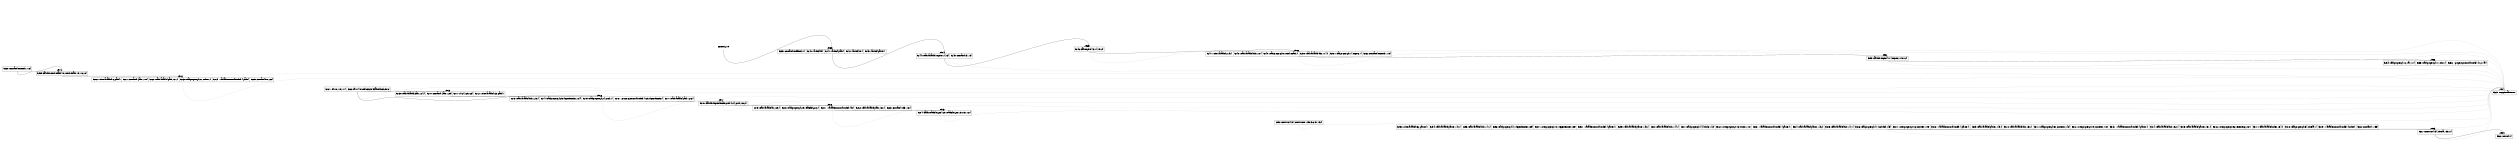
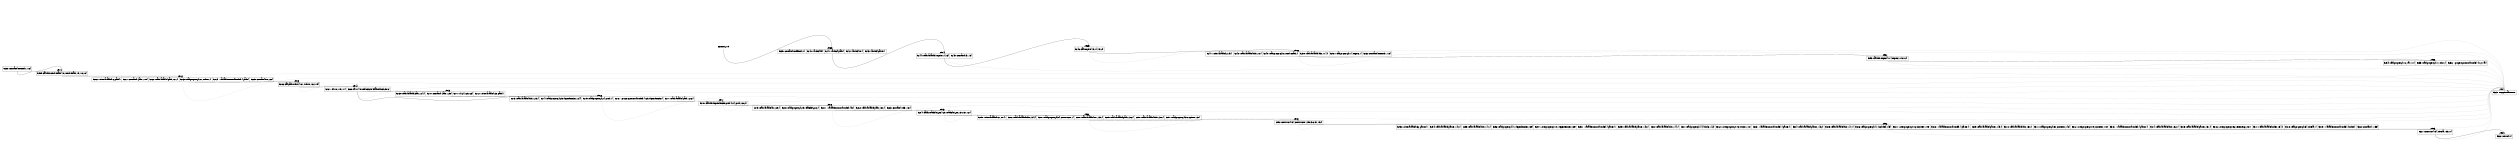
  digraph {
    rankdir=LR
    node [shape=record]
    edge [headport=n tailport=s]
    BB_entry179 [shape=none]
    n2 [label="{9239: constant[undefined,v1]|9240: vardecl['fs']|9241: vardecl['path']|9242: vardecl['str']|9243: vardecl['parser']}"]
    n3 [label="{9244: read-variable['require',v4,v3]|9245: constant[\"fs\",v5]}"]
    n4 [label="{9246: call-require [v3,v4,v5,v2]}"]
    n5 [label="{9323: exceptional-return}"]
    n6 [label="{9247: write-variable[v2,'fs']*|9248: read-variable['this',v8,-]|9249: read-property[v8,'resolvePath',-]|9250: read-variable['this',v14,-]|9251: read-property[v14,'expect',-]|9252: constant[\"extends\",v15]}"]
    n7 [label="{9253: call-this.expect [v14,'expect',v15,v12]}"]
    n8 [label="{9254: read-property[v12,'val',v11]|9255: read-property[v11,'trim',-]|9256: \<property-non-null-undef\>[v12,'val']}"]
    n9 [label="{9258: constant[\"extends\",v16]}"]
    n10 [label="{9259: call-this.resolvePath [v8,'resolvePath',v9,v16,v6]}"]
    n11 [label="{9260: write-variable[v6,'path']*|9261: constant[\".jade\",v18]|9262: read-variable['path',v21,-]|9263: read-property[v21,'substr',-]|9264: \<variable-non-null-undef\>['path']|9265: constant[-5.0,v22]}"]
+   n12 [label="{9266: call-path.substr [v21,'substr',v22,v19]}"]
    n13 [label="{9267: !=[v18,v19,v17]|9268: if[v17](true-block:2975,false-block:2976)}"]
    n14 [label="{9269: read-variable['path',v24,-]|9270: constant[\".jade\",v25]|9271: +[v24,v25,v23]|9272: write-variable[v23,'path']*}"]
    n15 [label="{9273: read-variable['this',v25,-]|9274: read-property[v25,'dependencies',v24]|9275: read-property[v24,'push',-]|9276: \<property-non-null-undef\>[v25,'dependencies']|9277: read-variable['path',v26,-]}"]
    n16 [label="{9278: call-this.dependencies.push [v24,'push',v26,-]*}"]
    n17 [label="{9279: read-variable['fs',v29,-]|9280: read-property[v29,'readFileSync',-]|9281: \<variable-non-null-undef\>['fs']|9282: read-variable['path',v30,-]|9283: constant[\"utf8\",v31]}"]
    n18 [label="{9284: call-fs.readFileSync [v29,'readFileSync',v30,v31,v27]}"]
+   n19 [label="{9285: write-variable[v27,'str']*|9286: read-variable['this',v34,-]|9287: read-property[v34,'constructor',-]|9288: read-variable['str',v35,-]|9289: read-variable['path',v36,-]|9290: read-variable['this',v38,-]|9291: read-property[v38,'options',v37]}"]
    n20 [label="{9292: construct [v34,'constructor',v35,v36,v37,v32]}"]
    n21 [label="{9293: write-variable[v32,'parser']*|9294: read-variable['parser',v40,-]|9295: read-variable['this',v41,-]|9296: read-property[v41,'dependencies',v39]|9297: write-property[v40,'dependencies',v39]|9298: \<variable-non-null-undef\>['parser']*|9299: read-variable['parser',v43,-]|9300: read-variable['this',v44,-]|9301: read-property[v44,'blocks',v42]|9302: write-property[v43,'blocks',v42]|9303: \<variable-non-null-undef\>['parser']*|9304: read-variable['parser',v46,-]|9305: read-variable['this',v47,-]|9306: read-property[v47,'included',v45]|9307: write-property[v46,'included',v45]|9308: \<variable-non-null-undef\>['parser']*|9309: read-variable['parser',v49,-]|9310: read-variable['this',v50,-]|9311: read-property[v50,'contexts',v48]|9312: write-property[v49,'contexts',v48]|9313: \<variable-non-null-undef\>['parser']*|9314: read-variable['this',v52,-]|9315: read-variable['parser',v51,-]|9316: write-property[v52,'extending',v51]*|9317: read-variable['nodes',v54,-]|9318: read-property[v54,'Literal',-]|9319: \<variable-non-null-undef\>['nodes']|9320: constant[\"\",v55]}"]
    n22 [label="{9321: construct [v54,'Literal',v55,v1]}"]
    n23 [label="{9322: return[v1]}"]
    BB_entry179 -> n2 [headlabel="    2963"]
    n2 -> n3 [headlabel="      2964"]
    n3 -> n4 [headlabel="      2965"]
    n3 -> n5 [color=gray headlabel="      2985"]
    n4 -> n5 [color=gray]
    n4 -> n6 [headlabel="      2966"]
    n6 -> n5 [color=gray]
    n6 -> n7 [headlabel="      2967"]
    n7 -> n5 [color=gray]
    n7 -> n8 [headlabel="      2968"]
    n8 -> n5 [color=gray]
    n9 -> n10 [headlabel="      2971"]
    n10 -> n5 [color=gray]
    n10 -> n11 [headlabel="      2972"]
    n11 -> n5 [color=gray]
+   n11 -> n12 [headlabel="      2973"]
+   n12 -> n5 [color=gray]
+   n12 -> n13 [headlabel="      2974"]
    n13 -> n5 [color=gray]
    n13 -> n14 [headlabel="      2975"]
    n13 -> n15 [headlabel="      2976"]
    n14 -> n5 [color=gray]
    n14 -> n15
    n15 -> n5 [color=gray]
    n15 -> n16 [headlabel="      2977"]
    n16 -> n5 [color=gray]
    n16 -> n17 [headlabel="      2978"]
    n17 -> n5 [color=gray]
    n17 -> n18 [headlabel="      2979"]
    n18 -> n5 [color=gray]
+   n18 -> n19 [headlabel="      2980"]
+   n19 -> n5 [color=gray]
+   n19 -> n20 [headlabel="      2981"]
    n20 -> n5 [color=gray]
+   n20 -> n21 [headlabel="      2982"]
    n21 -> n5 [color=gray]
    n21 -> n22 [headlabel="      2983"]
    n22 -> n5 [color=gray]
    n22 -> n23 [headlabel="      2984"]
  }
